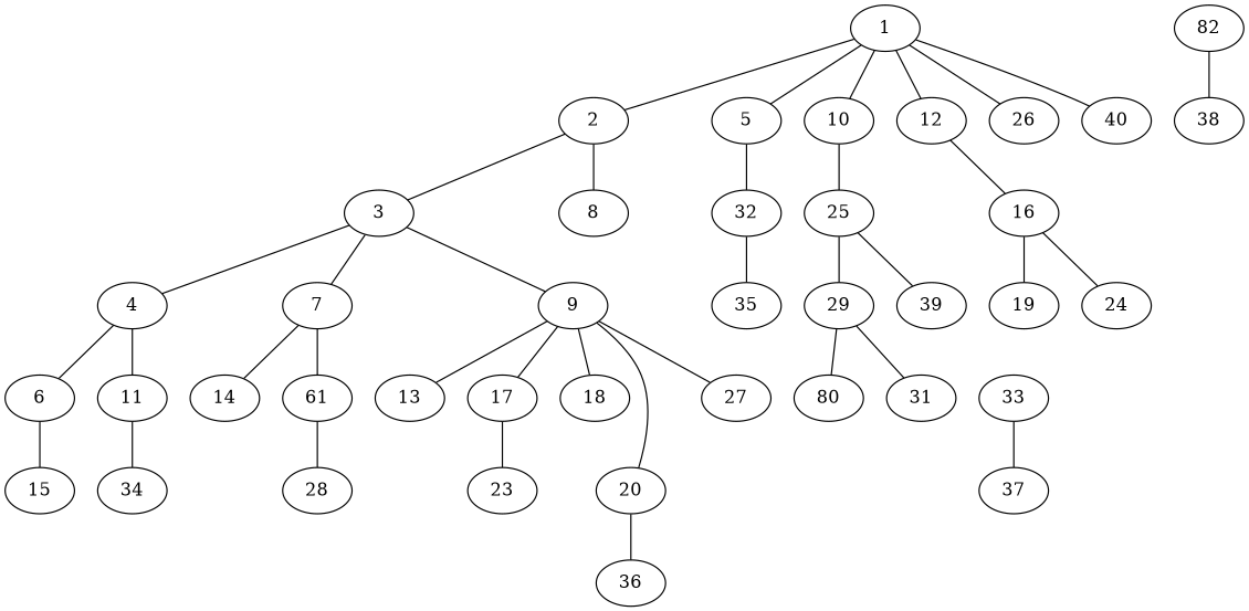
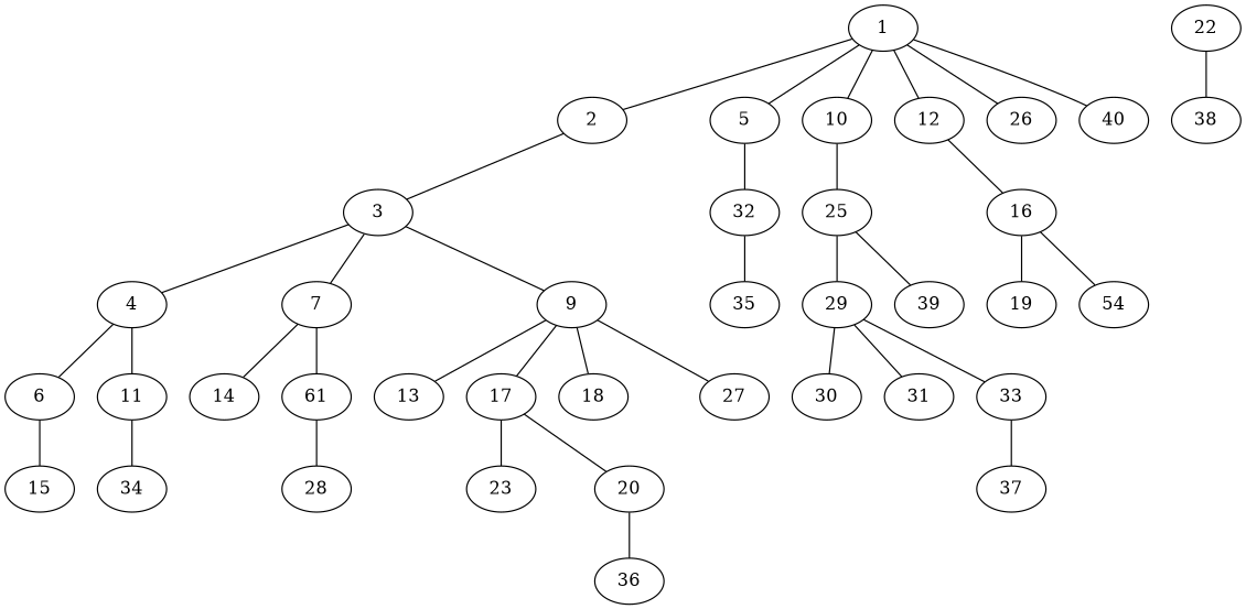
  graph {
    1
    2
    5
    10
    12
    26
    40
    3
-   8
    32
    25
    16
    4
    7
    9
    35
    29
    39
    19
-   24
+   24 [label=54]
    6
    11
    14
    n24 [label=61]
    13
    17
    18
    20
    27
    15
    34
    28
    23
    36
-   22 [label=82]
+   22
    38
-   30 [label=80]
+   30
    31
    33
    37
    1 -- 2
    1 -- 5
    1 -- 10
    1 -- 12
    1 -- 26
    1 -- 40
    2 -- 3
-   2 -- 8
    5 -- 32
    10 -- 25
    12 -- 16
    3 -- 4
    3 -- 7
    3 -- 9
    32 -- 35
    25 -- 29
    25 -- 39
    16 -- 19
    16 -- 24
    4 -- 6
    4 -- 11
    7 -- 14
    7 -- n24
    9 -- 13
    9 -- 17
    9 -- 18
-   9 -- 20
+   17 -- 20
    9 -- 27
    29 -- 30
    29 -- 31
+   29 -- 33
    6 -- 15
    11 -- 34
    n24 -- 28
    17 -- 23
    20 -- 36
    22 -- 38
    33 -- 37
  }
